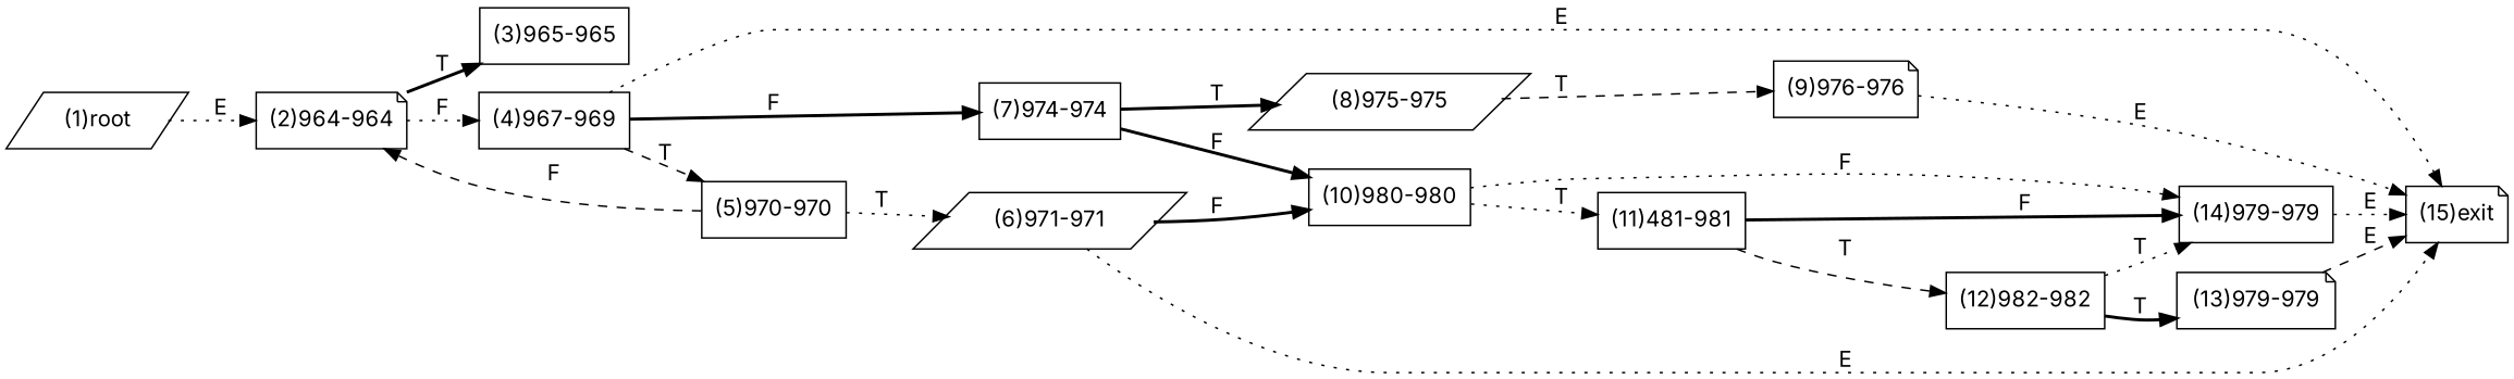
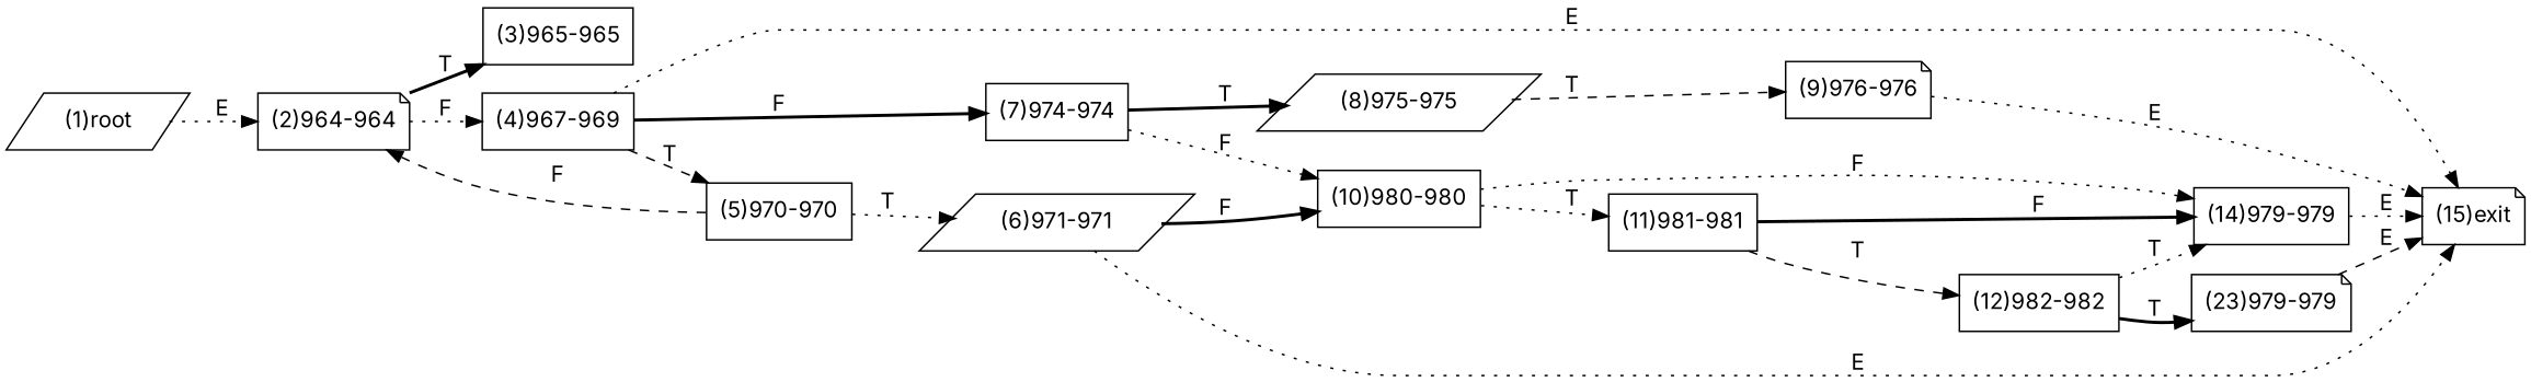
  digraph {
    fontname=Inter
    rankdir=LR
    node [fontname=Inter shape=box]
    edge [fontname=Inter style=dotted]
    n1 [label="(1)root" shape=parallelogram]
    n2 [label="(2)964-964" shape=note]
    n3 [label="(3)965-965"]
    n4 [label="(4)967-969"]
    n5 [label="(15)exit" shape=note]
    n6 [label="(5)970-970"]
    n7 [label="(7)974-974"]
    n8 [label="(6)971-971" shape=parallelogram]
    n9 [label="(8)975-975" shape=parallelogram]
    n10 [label="(10)980-980"]
    n11 [label="(9)976-976" shape=note]
-   n12 [label="(11)481-981"]
+   n12 [label="(11)981-981"]
    n13 [label="(14)979-979"]
    n14 [label="(12)982-982"]
-   n15 [label="(13)979-979" shape=note]
+   n15 [label="(23)979-979" shape=note]
    n1 -> n2 [label=E]
    n2 -> n3 [label=T style=bold]
    n2 -> n4 [label=F]
    n4 -> n5 [label=E]
    n4 -> n6 [label=T style=dashed]
    n4 -> n7 [label=F style=bold]
    n6 -> n2 [label=F style=dashed]
    n6 -> n8 [label=T]
    n7 -> n9 [label=T style=bold]
-   n7 -> n10 [label=F style=bold]
+   n7 -> n10 [label=F]
    n8 -> n5 [label=E]
    n8 -> n10 [label=F style=bold]
    n9 -> n11 [label=T style=dashed]
    n10 -> n12 [label=T]
    n10 -> n13 [label=F]
    n11 -> n5 [label=E]
    n12 -> n13 [label=F style=bold]
    n12 -> n14 [label=T style=dashed]
    n13 -> n5 [label=E]
    n14 -> n13 [label=T]
    n14 -> n15 [label=T style=bold]
    n15 -> n5 [label=E style=dashed]
  }
